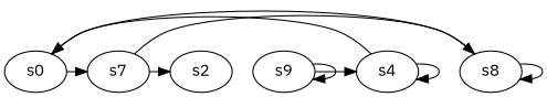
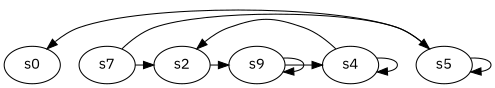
  digraph {
    fontname="IBM Plex Sans"
    node [fontname="IBM Plex Sans" player=0]
    edge [constraint="time % 2 == 1 || time % 2 == 0" fontname="IBM Plex Sans"]
    s0 [player=1]
    n2 [label=s7]
    s2
-   s5 [player=1 label=s8]
+   s5 [player=1]
    n5 [label=s9]
    s4
-   s0 -> n2 [constraint="!(time % 5 == 0)"]
    n2 -> s2
    n2 -> s5 [constraint="time == 0"]
+   s2 -> n5 [constraint="time == 1 || time == 7 || time == 17 || time == 18 || time == 19 || time == 21"]
    s5 -> s0 [constraint="time == 11 || time == 14 || time == 20"]
    s5 -> s5 [constraint="time % 4 == 0"]
    n5 -> n5 [constraint="time % 3 == 0"]
    n5 -> s4
-   s4 -> s0 [constraint="time == 10 || time == 13"]
+   s4 -> s2 [constraint="time == 10 || time == 13"]
    s4 -> s4 [constraint="time % 2 == 0"]
  }
